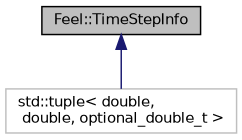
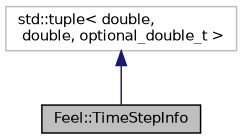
  digraph {
    node [fontname=Helvetica fontsize=10 shape=record style=filled]
    n1 [color=black fillcolor=grey75 fontcolor=black height=0.2 label="Feel::TimeStepInfo" width=0.4]
    n2 [color=grey75 fillcolor=white height=0.2 label="std::tuple\< double,\l double, optional_double_t \>" width=0.4]
-   n1 -> n2 [color=midnightblue dir=back fontname=Helvetica fontsize=10 labelfontname=Helvetica labelfontsize=10 style=solid]
+   n2 -> n1 [color=midnightblue dir=back fontname=Helvetica fontsize=10 labelfontname=Helvetica labelfontsize=10 style=solid]
  }
